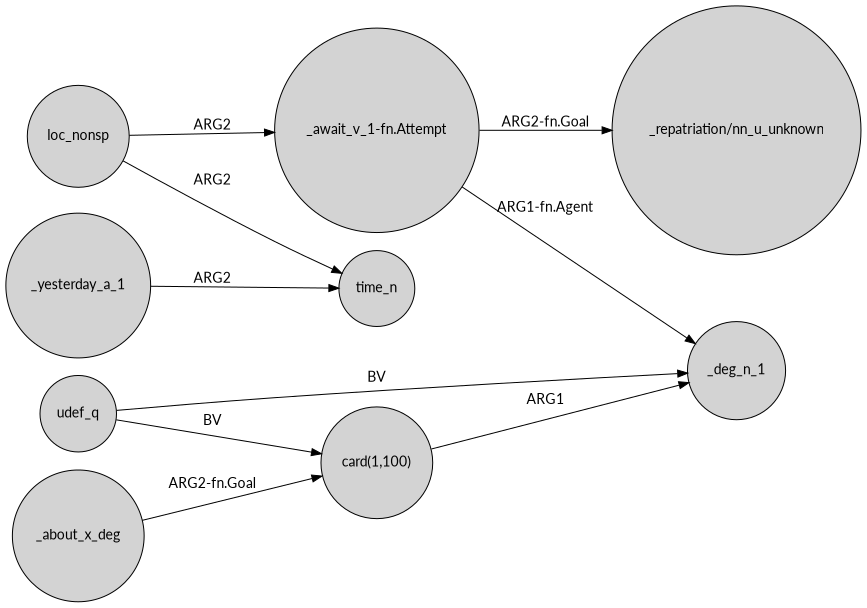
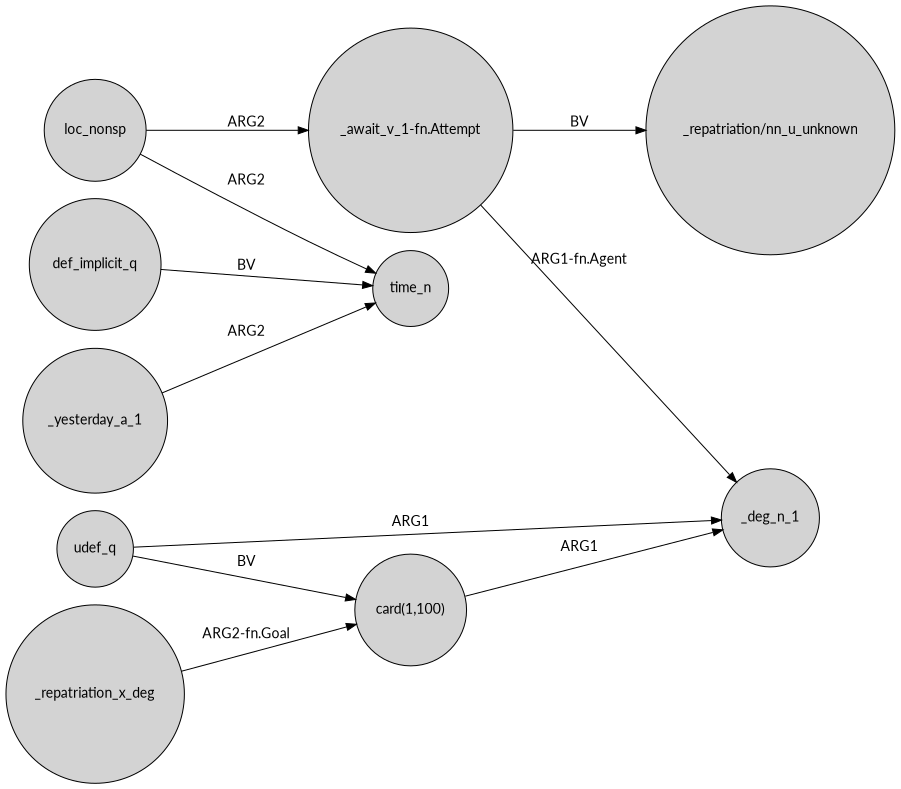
  digraph {
    fontname=Lato
    rankdir=LR
    node [fontname=Lato shape=circle style=filled]
    edge [fontname=Lato]
-   _about_x_deg
+   _about_x_deg [label=_repatriation_x_deg]
    "card(1,100)"
    n3 [label=_deg_n_1]
    _yesterday_a_1
    time_n
    loc_nonsp
    "_await_v_1-fn.Attempt"
    "_repatriation/nn_u_unknown"
+   def_implicit_q
    udef_q
    _about_x_deg -> "card(1,100)" [label="ARG2-fn.Goal"]
    "card(1,100)" -> n3 [label=ARG1]
    _yesterday_a_1 -> time_n [label=ARG2]
    loc_nonsp -> time_n [label=ARG2]
    loc_nonsp -> "_await_v_1-fn.Attempt" [label=ARG2]
    "_await_v_1-fn.Attempt" -> n3 [label="ARG1-fn.Agent"]
-   "_await_v_1-fn.Attempt" -> "_repatriation/nn_u_unknown" [label="ARG2-fn.Goal"]
+   "_await_v_1-fn.Attempt" -> "_repatriation/nn_u_unknown" [label=BV]
+   def_implicit_q -> time_n [label=BV]
    udef_q -> "card(1,100)" [label=BV]
-   udef_q -> n3 [label=BV]
+   udef_q -> n3 [label=ARG1]
  }
